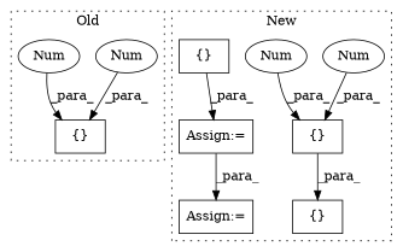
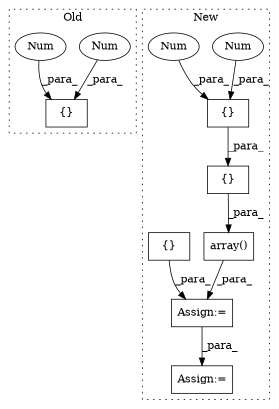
  digraph {
    node [a=59 l="1,0" shape=box]
    n1 [label="{}" s="196,201"]
    n2 [a=76 l=1 label=Num s=197 shape=ellipse]
    n3 [a=76 l=1 label=Num s=200 shape=ellipse]
+   n4 [a=75 l="9,1" label="array()" s="1651,1669"]
    n5 [a=68 l=3 label="Assign:=" s=1687]
    n6 [label="{}" s="1661,1667"]
    n7 [a=76 l=2 label=Num s=1665 shape=ellipse]
    n8 [a=76 l=1 label=Num s=1662 shape=ellipse]
    n9 [label="{}" s="1660,1668"]
    n10 [a=68 l=3 label="Assign:=" s=1982]
    n11 [label="{}" s="1623,1628"]
    subgraph cluster_1 {
      label=Old
      style=dotted
      n1
      n2
      n3
    }
    subgraph cluster_2 {
      label=New
      style=dotted
+     n4
      n5
      n6
      n7
      n8
      n9
      n10
      n11
    }
    n2 -> n1 [label=_para_]
    n3 -> n1 [label=_para_]
+   n4 -> n5 [label=_para_]
    n5 -> n10 [label=_para_]
    n6 -> n9 [label=_para_]
    n7 -> n6 [label=_para_]
    n8 -> n6 [label=_para_]
+   n9 -> n4 [label=_para_]
    n11 -> n5 [label=_para_]
  }
